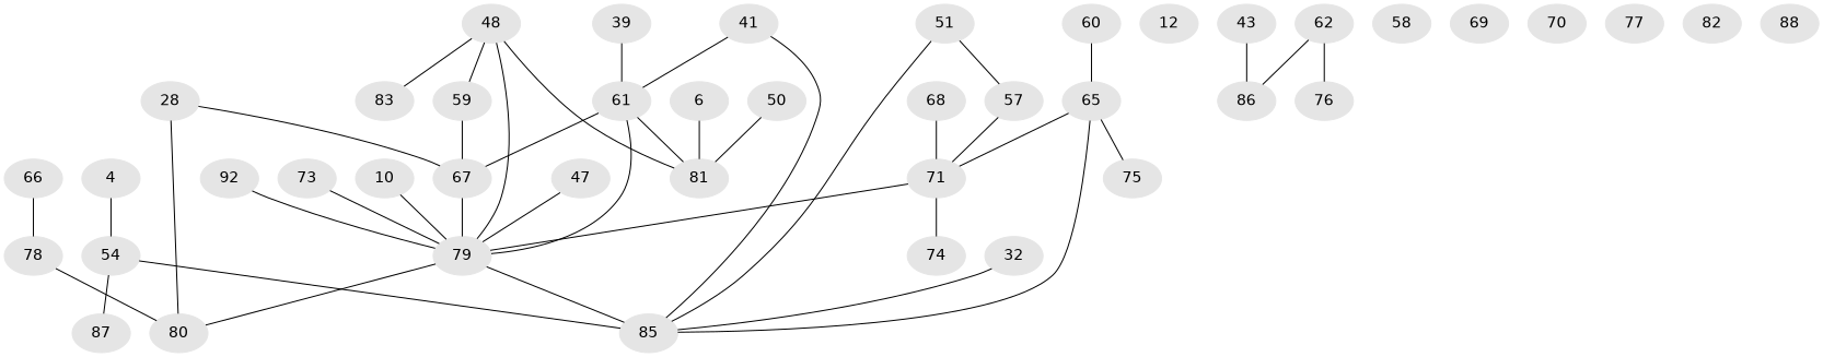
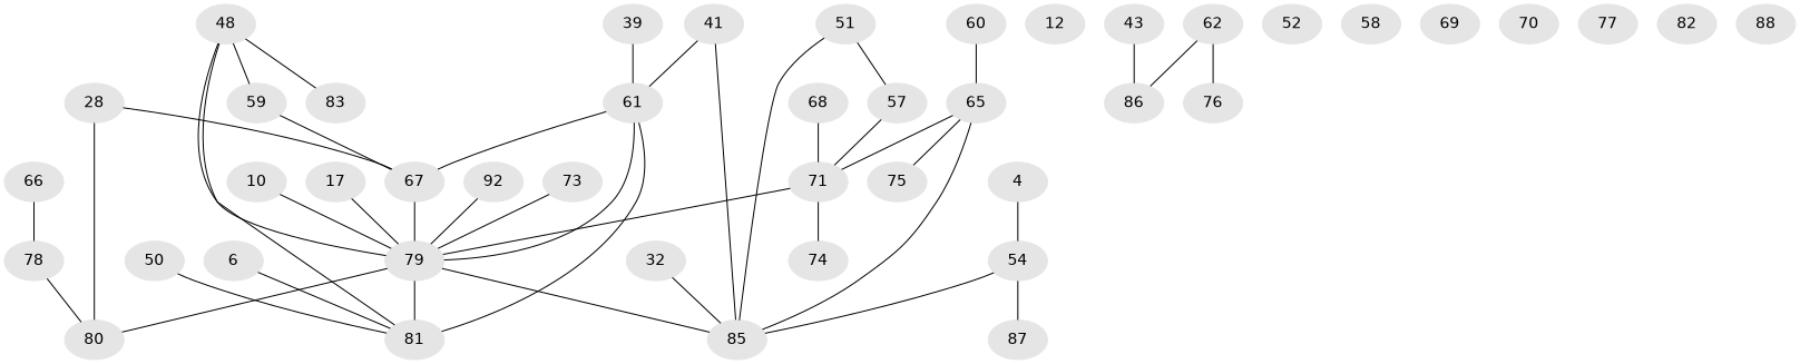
  graph {
    fontname="DejaVu Sans"
    node [color=gray90 fontname="DejaVu Sans" style=filled]
    edge [fontname="DejaVu Sans"]
    n1 [label=54]
    4
    85 [super="+46+26"]
    87
    81 [super="+53+33+56"]
    6
    79 [super="+34+27+42+38+64"]
    80 [super="+8+20"]
    10
    12
    28 [super="+18"]
    67 [super="+55"]
    32
    39
    61
    41 [super="+7+40"]
    86 [super="+14"]
    43
-   47
+   47 [label=17]
    48 [super="+24+31"]
    59
    83
    50
    51
    57
    71 [super="+36"]
+   52 [super="+5+22"]
    74
    58
    65 [super="+45"]
    75
    60
    62
    76
    66
    78
    68
    69
    70
    n40 [label=92]
    73
    77
    82
    88
    n1 -- 85 [weight=2]
    n1 -- 87
    4 -- n1
    6 -- 81
    79 -- 85 [weight=2]
+   79 -- 81 [weight=5]
    79 -- 80 [weight=2]
    10 -- 79
    28 -- 80 [weight=2]
    28 -- 67
    67 -- 79 [weight=2]
    32 -- 85
    39 -- 61
    61 -- 81
    61 -- 79
    61 -- 67 [weight=2]
    41 -- 85
    41 -- 61
    43 -- 86
    47 -- 79
    48 -- 81
    48 -- 79
    48 -- 59
    48 -- 83
    59 -- 67
    50 -- 81
    51 -- 85
    51 -- 57
    57 -- 71
    71 -- 79
    71 -- 74
    65 -- 85
    65 -- 71
    65 -- 75
    60 -- 65
    62 -- 86
    62 -- 76
    66 -- 78
    78 -- 80
    68 -- 71
    n40 -- 79
    73 -- 79
  }
